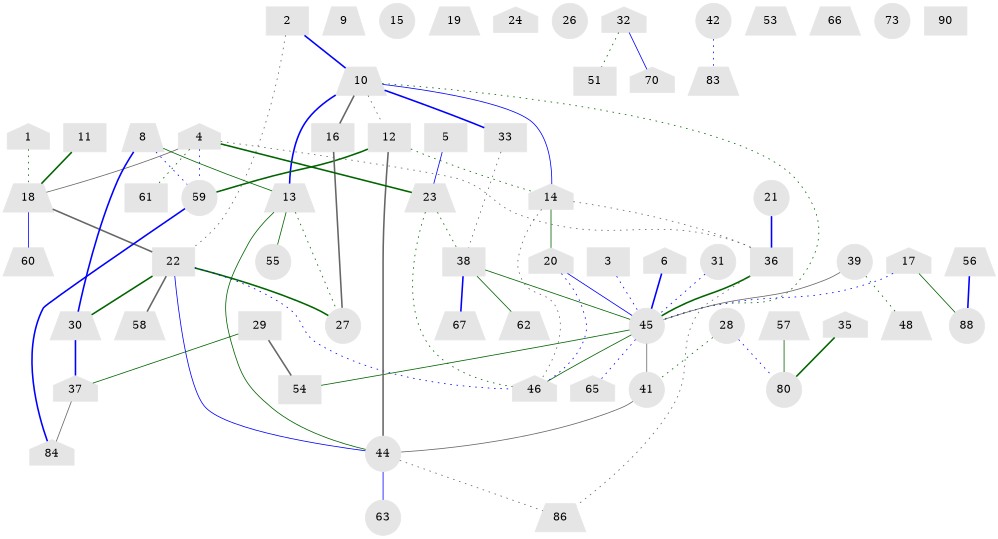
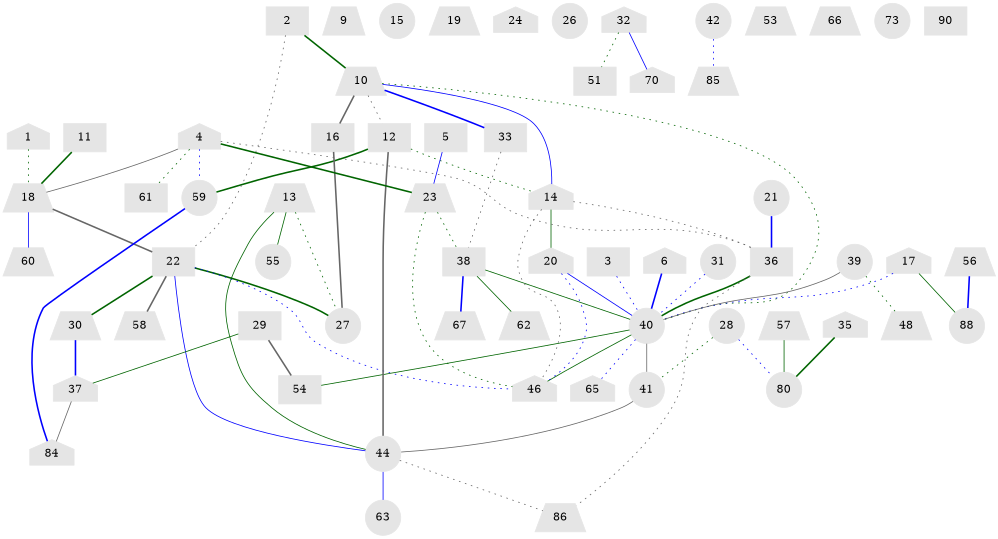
  graph {
    node [color=gray90 shape=trapezium style=filled]
    edge [color=darkgreen style=dotted]
    1 [shape=house super="+74+7"]
    18 [super="+25"]
    22 [shape=box super="+45"]
    60
    38 [shape=box super="+50"]
-   40 [shape=circle super="+49+69+75" label=45]
+   40 [shape=circle super="+49+69+75"]
    62
    67
    10 [super="+68+72"]
    13 [super="+52"]
    12 [shape=box super="+34+76"]
    14 [shape=house super="+91"]
    16 [shape=box super="+78"]
    33 [shape=box]
    2 [shape=box]
    30
    44 [shape=circle]
    27 [shape=circle]
    46 [shape=house super="+71"]
    58
    41 [shape=circle]
    54 [shape=box]
    65 [shape=house]
    3 [shape=box]
    4 [shape=house super="+43"]
    23 [super="+82"]
    36 [shape=box super="+47"]
    59 [shape=circle]
    61 [shape=box]
    86
    84 [shape=house]
    5 [shape=box]
    6 [shape=house]
    55 [shape=circle]
-   8
    37 [shape=house]
    9
    20 [shape=house]
    11 [shape=box]
    63 [shape=circle]
    15 [shape=circle]
    17 [shape=house]
    88 [shape=circle]
    19
    21 [shape=circle super="+77"]
    24 [shape=house]
    26 [shape=circle]
    28 [shape=circle]
    80 [shape=circle super="+87"]
    29 [shape=box]
    31 [shape=circle]
    32 [shape=house]
    51 [shape=box]
    70 [shape=house]
    35 [shape=house]
    39 [shape=circle]
    48
    42 [shape=circle]
-   85 [label=83]
+   85
    53
    56
    57
    66
    73 [shape=circle]
    90 [shape=box]
    1 -- 18 [weight=2]
    18 -- 22 [color=gray40 style=bold]
    18 -- 60 [color=blue style=solid]
    22 -- 30 [style=bold]
    22 -- 44 [color=blue style=solid]
    22 -- 27 [style=bold]
    22 -- 46 [color=blue]
    22 -- 58 [color=gray40 style=bold]
    38 -- 40 [style=solid]
    38 -- 62 [style=solid]
    38 -- 67 [color=blue style=bold]
    40 -- 46 [style=solid]
    40 -- 41 [color=gray40 style=solid]
    40 -- 54 [style=solid]
    40 -- 65 [color=blue]
    10 -- 40
-   10 -- 13 [color=blue style=bold weight=2]
    10 -- 12 [color=gray40]
    10 -- 14 [color=blue style=solid]
    10 -- 16 [color=gray40 style=bold]
    10 -- 33 [color=blue style=bold]
    13 -- 44 [style=solid]
    13 -- 27
    13 -- 55 [style=solid]
    12 -- 14
    12 -- 44 [color=gray40 style=bold]
    12 -- 59 [style=bold]
    14 -- 46 [color=gray40]
    14 -- 36 [color=gray40]
    14 -- 20 [style=solid]
    16 -- 27 [color=gray40 style=bold]
    33 -- 38 [color=gray40]
    2 -- 22 [color=gray40]
-   2 -- 10 [color=blue style=bold]
+   2 -- 10 [style=bold]
    30 -- 37 [color=blue style=bold]
    44 -- 86 [color=gray40]
    44 -- 63 [color=blue style=solid]
    41 -- 44 [color=gray40 style=solid]
    3 -- 40 [color=blue]
    4 -- 18 [color=gray40 style=solid]
    4 -- 23 [style=bold]
    4 -- 36 [color=gray40]
    4 -- 59 [color=blue]
    4 -- 61
    23 -- 38
    23 -- 46
    36 -- 40 [style=bold]
    36 -- 86 [color=gray40]
    59 -- 84 [color=blue style=bold]
    5 -- 23 [color=blue style=solid]
    6 -- 40 [color=blue style=bold]
-   8 -- 13 [style=solid]
-   8 -- 30 [color=blue style=bold]
-   8 -- 59 [color=blue]
    37 -- 84 [color=gray40 style=solid]
    20 -- 40 [color=blue style=solid]
    20 -- 46 [color=blue]
    11 -- 18 [style=bold]
    17 -- 40 [color=blue]
    17 -- 88 [style=solid]
    21 -- 36 [color=blue style=bold]
    28 -- 41
    28 -- 80 [color=blue]
    29 -- 54 [color=gray40 style=bold]
    29 -- 37 [style=solid]
    31 -- 40 [color=blue]
    32 -- 51
    32 -- 70 [color=blue style=solid]
    35 -- 80 [style=bold]
    39 -- 40 [color=gray40 style=solid]
    39 -- 48
    42 -- 85 [color=blue]
    56 -- 88 [color=blue style=bold]
    57 -- 80 [style=solid]
  }
